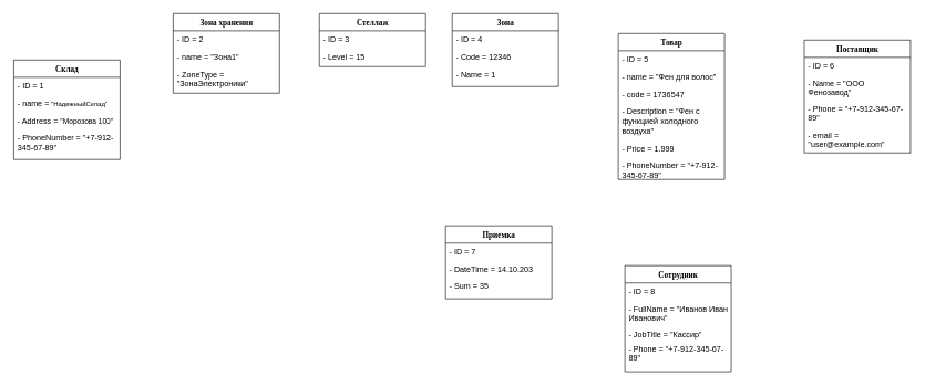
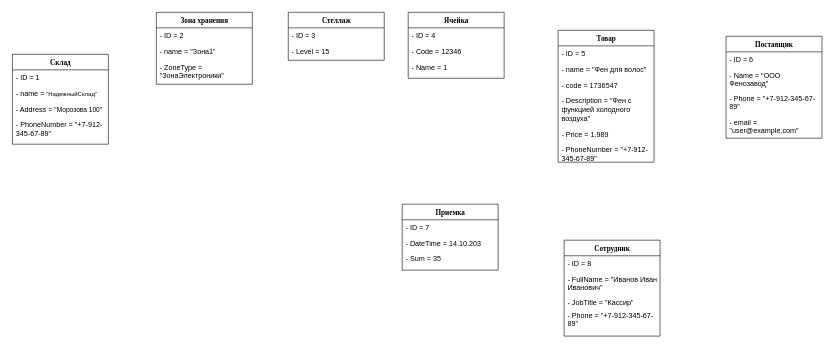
  <mxCell id="0" />
  <mxCell id="1" parent="0" />
  <mxCell id="2" value="Склад" style="swimlane;html=1;fontStyle=1;align=center;verticalAlign=top;childLayout=stackLayout;horizontal=1;startSize=26;horizontalStack=0;resizeParent=1;resizeLast=0;collapsible=1;marginBottom=0;swimlaneFillColor=#ffffff;rounded=0;shadow=0;comic=0;labelBackgroundColor=none;strokeWidth=1;fillColor=none;fontFamily=Verdana;fontSize=12" vertex="1" parent="1"><mxGeometry x="20" y="90" width="160" height="150" as="geometry" /></mxCell>
  <mxCell id="3" value="- ID = 1" style="text;html=1;strokeColor=none;fillColor=none;align=left;verticalAlign=top;spacingLeft=4;spacingRight=4;whiteSpace=wrap;overflow=hidden;rotatable=0;points=[[0,0.5],[1,0.5]];portConstraint=eastwest;" vertex="1" parent="2"><mxGeometry y="26" width="160" height="26" as="geometry" /></mxCell>
  <mxCell id="4" value="&lt;font&gt;- name =&lt;/font&gt;&lt;font style=&quot;font-size: 10px;&quot;&gt; &quot;НадежныйСклад&quot;&lt;/font&gt;" style="text;html=1;strokeColor=none;fillColor=none;align=left;verticalAlign=top;spacingLeft=4;spacingRight=4;whiteSpace=wrap;overflow=hidden;rotatable=0;points=[[0,0.5],[1,0.5]];portConstraint=eastwest;" vertex="1" parent="2"><mxGeometry y="52" width="160" height="26" as="geometry" /></mxCell>
  <mxCell id="5" value="- Address = &lt;font style=&quot;font-size: 11px;&quot;&gt;&quot;Морозова 100&quot;&lt;/font&gt;" style="text;html=1;strokeColor=none;fillColor=none;align=left;verticalAlign=top;spacingLeft=4;spacingRight=4;whiteSpace=wrap;overflow=hidden;rotatable=0;points=[[0,0.5],[1,0.5]];portConstraint=eastwest;" vertex="1" parent="2"><mxGeometry y="78" width="160" height="26" as="geometry" /></mxCell>
  <mxCell id="6" value="&lt;font&gt;- PhoneNumber = &lt;font style=&quot;&quot;&gt;&quot;+7-912-345-67-89&quot;&lt;/font&gt;&lt;/font&gt;" style="text;html=1;strokeColor=none;fillColor=none;align=left;verticalAlign=top;spacingLeft=4;spacingRight=4;whiteSpace=wrap;overflow=hidden;rotatable=0;points=[[0,0.5],[1,0.5]];portConstraint=eastwest;" vertex="1" parent="2"><mxGeometry y="104" width="160" height="36" as="geometry" /></mxCell>
  <mxCell id="7" value="Зона хранения" style="swimlane;html=1;fontStyle=1;align=center;verticalAlign=top;childLayout=stackLayout;horizontal=1;startSize=26;horizontalStack=0;resizeParent=1;resizeLast=0;collapsible=1;marginBottom=0;swimlaneFillColor=#ffffff;rounded=0;shadow=0;comic=0;labelBackgroundColor=none;strokeWidth=1;fillColor=none;fontFamily=Verdana;fontSize=12" vertex="1" parent="1"><mxGeometry x="260" y="20" width="160" height="120" as="geometry" /></mxCell>
  <mxCell id="8" value="- ID = 2" style="text;html=1;strokeColor=none;fillColor=none;align=left;verticalAlign=top;spacingLeft=4;spacingRight=4;whiteSpace=wrap;overflow=hidden;rotatable=0;points=[[0,0.5],[1,0.5]];portConstraint=eastwest;" vertex="1" parent="7"><mxGeometry y="26" width="160" height="26" as="geometry" /></mxCell>
  <mxCell id="9" value="- name = &quot;Зона1&quot;" style="text;html=1;strokeColor=none;fillColor=none;align=left;verticalAlign=top;spacingLeft=4;spacingRight=4;whiteSpace=wrap;overflow=hidden;rotatable=0;points=[[0,0.5],[1,0.5]];portConstraint=eastwest;" vertex="1" parent="7"><mxGeometry y="52" width="160" height="26" as="geometry" /></mxCell>
  <mxCell id="10" value="- ZoneType = &quot;ЗонаЭлектроники&quot;" style="text;html=1;strokeColor=none;fillColor=none;align=left;verticalAlign=top;spacingLeft=4;spacingRight=4;whiteSpace=wrap;overflow=hidden;rotatable=0;points=[[0,0.5],[1,0.5]];portConstraint=eastwest;" vertex="1" parent="7"><mxGeometry y="78" width="160" height="42" as="geometry" /></mxCell>
  <mxCell id="11" value="Стеллаж" style="swimlane;html=1;fontStyle=1;align=center;verticalAlign=top;childLayout=stackLayout;horizontal=1;startSize=26;horizontalStack=0;resizeParent=1;resizeLast=0;collapsible=1;marginBottom=0;swimlaneFillColor=#ffffff;rounded=0;shadow=0;comic=0;labelBackgroundColor=none;strokeWidth=1;fillColor=none;fontFamily=Verdana;fontSize=12" vertex="1" parent="1"><mxGeometry x="480" y="20" width="160" height="80" as="geometry" /></mxCell>
  <mxCell id="12" value="- ID = 3" style="text;html=1;strokeColor=none;fillColor=none;align=left;verticalAlign=top;spacingLeft=4;spacingRight=4;whiteSpace=wrap;overflow=hidden;rotatable=0;points=[[0,0.5],[1,0.5]];portConstraint=eastwest;" vertex="1" parent="11"><mxGeometry y="26" width="160" height="26" as="geometry" /></mxCell>
  <mxCell id="13" value="- Level = 15" style="text;html=1;strokeColor=none;fillColor=none;align=left;verticalAlign=top;spacingLeft=4;spacingRight=4;whiteSpace=wrap;overflow=hidden;rotatable=0;points=[[0,0.5],[1,0.5]];portConstraint=eastwest;" vertex="1" parent="11"><mxGeometry y="52" width="160" height="26" as="geometry" /></mxCell>
- <mxCell id="14" value="Зона" style="swimlane;html=1;fontStyle=1;align=center;verticalAlign=top;childLayout=stackLayout;horizontal=1;startSize=26;horizontalStack=0;resizeParent=1;resizeLast=0;collapsible=1;marginBottom=0;swimlaneFillColor=#ffffff;rounded=0;shadow=0;comic=0;labelBackgroundColor=none;strokeWidth=1;fillColor=none;fontFamily=Verdana;fontSize=12" vertex="1" parent="1"><mxGeometry x="680" y="20" width="160" height="110" as="geometry" /></mxCell>
+ <mxCell id="14" value="Ячейка" style="swimlane;html=1;fontStyle=1;align=center;verticalAlign=top;childLayout=stackLayout;horizontal=1;startSize=26;horizontalStack=0;resizeParent=1;resizeLast=0;collapsible=1;marginBottom=0;swimlaneFillColor=#ffffff;rounded=0;shadow=0;comic=0;labelBackgroundColor=none;strokeWidth=1;fillColor=none;fontFamily=Verdana;fontSize=12" vertex="1" parent="1"><mxGeometry x="680" y="20" width="160" height="110" as="geometry" /></mxCell>
  <mxCell id="15" value="- ID = 4" style="text;html=1;strokeColor=none;fillColor=none;align=left;verticalAlign=top;spacingLeft=4;spacingRight=4;whiteSpace=wrap;overflow=hidden;rotatable=0;points=[[0,0.5],[1,0.5]];portConstraint=eastwest;" vertex="1" parent="14"><mxGeometry y="26" width="160" height="26" as="geometry" /></mxCell>
  <mxCell id="16" value="- Code = 12346" style="text;html=1;strokeColor=none;fillColor=none;align=left;verticalAlign=top;spacingLeft=4;spacingRight=4;whiteSpace=wrap;overflow=hidden;rotatable=0;points=[[0,0.5],[1,0.5]];portConstraint=eastwest;" vertex="1" parent="14"><mxGeometry y="52" width="160" height="26" as="geometry" /></mxCell>
  <mxCell id="17" value="- Name = 1" style="text;html=1;strokeColor=none;fillColor=none;align=left;verticalAlign=top;spacingLeft=4;spacingRight=4;whiteSpace=wrap;overflow=hidden;rotatable=0;points=[[0,0.5],[1,0.5]];portConstraint=eastwest;" vertex="1" parent="14"><mxGeometry y="78" width="160" height="26" as="geometry" /></mxCell>
  <mxCell id="18" value="Товар" style="swimlane;html=1;fontStyle=1;align=center;verticalAlign=top;childLayout=stackLayout;horizontal=1;startSize=26;horizontalStack=0;resizeParent=1;resizeLast=0;collapsible=1;marginBottom=0;swimlaneFillColor=#ffffff;rounded=0;shadow=0;comic=0;labelBackgroundColor=none;strokeWidth=1;fillColor=none;fontFamily=Verdana;fontSize=12" vertex="1" parent="1"><mxGeometry x="930" y="50" width="160" height="220" as="geometry" /></mxCell>
  <mxCell id="19" value="- ID = 5" style="text;html=1;strokeColor=none;fillColor=none;align=left;verticalAlign=top;spacingLeft=4;spacingRight=4;whiteSpace=wrap;overflow=hidden;rotatable=0;points=[[0,0.5],[1,0.5]];portConstraint=eastwest;" vertex="1" parent="18"><mxGeometry y="26" width="160" height="26" as="geometry" /></mxCell>
  <mxCell id="20" value="- name = &quot;Фен для волос&quot;" style="text;html=1;strokeColor=none;fillColor=none;align=left;verticalAlign=top;spacingLeft=4;spacingRight=4;whiteSpace=wrap;overflow=hidden;rotatable=0;points=[[0,0.5],[1,0.5]];portConstraint=eastwest;" vertex="1" parent="18"><mxGeometry y="52" width="160" height="26" as="geometry" /></mxCell>
  <mxCell id="21" value="- code = 1736547" style="text;html=1;strokeColor=none;fillColor=none;align=left;verticalAlign=top;spacingLeft=4;spacingRight=4;whiteSpace=wrap;overflow=hidden;rotatable=0;points=[[0,0.5],[1,0.5]];portConstraint=eastwest;" vertex="1" parent="18"><mxGeometry y="78" width="160" height="26" as="geometry" /></mxCell>
  <mxCell id="22" value="- Description = &quot;Фен с функцией холодного воздуха&quot;" style="text;html=1;strokeColor=none;fillColor=none;align=left;verticalAlign=top;spacingLeft=4;spacingRight=4;whiteSpace=wrap;overflow=hidden;rotatable=0;points=[[0,0.5],[1,0.5]];portConstraint=eastwest;" vertex="1" parent="18"><mxGeometry y="104" width="160" height="56" as="geometry" /></mxCell>
- <mxCell id="23" value="- Price = 1.999" style="text;html=1;strokeColor=none;fillColor=none;align=left;verticalAlign=top;spacingLeft=4;spacingRight=4;whiteSpace=wrap;overflow=hidden;rotatable=0;points=[[0,0.5],[1,0.5]];portConstraint=eastwest;" vertex="1" parent="18"><mxGeometry y="160" width="160" height="26" as="geometry" /></mxCell>
+ <mxCell id="23" value="- Price = 1.989" style="text;html=1;strokeColor=none;fillColor=none;align=left;verticalAlign=top;spacingLeft=4;spacingRight=4;whiteSpace=wrap;overflow=hidden;rotatable=0;points=[[0,0.5],[1,0.5]];portConstraint=eastwest;" vertex="1" parent="18"><mxGeometry y="160" width="160" height="26" as="geometry" /></mxCell>
  <mxCell id="24" value="- PhoneNumber = &quot;+7-912-345-67-89&quot;" style="text;html=1;strokeColor=none;fillColor=none;align=left;verticalAlign=top;spacingLeft=4;spacingRight=4;whiteSpace=wrap;overflow=hidden;rotatable=0;points=[[0,0.5],[1,0.5]];portConstraint=eastwest;" vertex="1" parent="18"><mxGeometry y="186" width="160" height="34" as="geometry" /></mxCell>
  <mxCell id="25" value="Приемка" style="swimlane;html=1;fontStyle=1;align=center;verticalAlign=top;childLayout=stackLayout;horizontal=1;startSize=26;horizontalStack=0;resizeParent=1;resizeLast=0;collapsible=1;marginBottom=0;swimlaneFillColor=#ffffff;rounded=0;shadow=0;comic=0;labelBackgroundColor=none;strokeWidth=1;fillColor=none;fontFamily=Verdana;fontSize=12" vertex="1" parent="1"><mxGeometry x="670" y="340" width="160" height="110" as="geometry" /></mxCell>
  <mxCell id="26" value="- ID = 7" style="text;html=1;strokeColor=none;fillColor=none;align=left;verticalAlign=top;spacingLeft=4;spacingRight=4;whiteSpace=wrap;overflow=hidden;rotatable=0;points=[[0,0.5],[1,0.5]];portConstraint=eastwest;" vertex="1" parent="25"><mxGeometry y="26" width="160" height="26" as="geometry" /></mxCell>
  <mxCell id="27" value="- DateTime = 14.10.203" style="text;html=1;strokeColor=none;fillColor=none;align=left;verticalAlign=top;spacingLeft=4;spacingRight=4;whiteSpace=wrap;overflow=hidden;rotatable=0;points=[[0,0.5],[1,0.5]];portConstraint=eastwest;" vertex="1" parent="25"><mxGeometry y="52" width="160" height="26" as="geometry" /></mxCell>
  <mxCell id="28" value="- Sum = 35" style="text;html=1;strokeColor=none;fillColor=none;align=left;verticalAlign=top;spacingLeft=4;spacingRight=4;whiteSpace=wrap;overflow=hidden;rotatable=0;points=[[0,0.5],[1,0.5]];portConstraint=eastwest;" vertex="1" parent="25"><mxGeometry y="78" width="160" height="32" as="geometry" /></mxCell>
  <mxCell id="29" value="Сотрудник" style="swimlane;html=1;fontStyle=1;align=center;verticalAlign=top;childLayout=stackLayout;horizontal=1;startSize=26;horizontalStack=0;resizeParent=1;resizeLast=0;collapsible=1;marginBottom=0;swimlaneFillColor=#ffffff;rounded=0;shadow=0;comic=0;labelBackgroundColor=none;strokeWidth=1;fillColor=none;fontFamily=Verdana;fontSize=12" vertex="1" parent="1"><mxGeometry x="940" y="400" width="160" height="160" as="geometry" /></mxCell>
  <mxCell id="30" value="- ID = 8" style="text;html=1;strokeColor=none;fillColor=none;align=left;verticalAlign=top;spacingLeft=4;spacingRight=4;whiteSpace=wrap;overflow=hidden;rotatable=0;points=[[0,0.5],[1,0.5]];portConstraint=eastwest;" vertex="1" parent="29"><mxGeometry y="26" width="160" height="26" as="geometry" /></mxCell>
  <mxCell id="31" value="- FullName = &quot;Иванов Иван Иванович&quot;" style="text;html=1;strokeColor=none;fillColor=none;align=left;verticalAlign=top;spacingLeft=4;spacingRight=4;whiteSpace=wrap;overflow=hidden;rotatable=0;points=[[0,0.5],[1,0.5]];portConstraint=eastwest;" vertex="1" parent="29"><mxGeometry y="52" width="160" height="38" as="geometry" /></mxCell>
  <mxCell id="32" value="- JobTitle = &quot;Кассир&quot;" style="text;html=1;strokeColor=none;fillColor=none;align=left;verticalAlign=top;spacingLeft=4;spacingRight=4;whiteSpace=wrap;overflow=hidden;rotatable=0;points=[[0,0.5],[1,0.5]];portConstraint=eastwest;" vertex="1" parent="29"><mxGeometry y="90" width="160" height="22" as="geometry" /></mxCell>
  <mxCell id="33" value="- Phone = &quot;+7-912-345-67-89&quot;" style="text;html=1;strokeColor=none;fillColor=none;align=left;verticalAlign=top;spacingLeft=4;spacingRight=4;whiteSpace=wrap;overflow=hidden;rotatable=0;points=[[0,0.5],[1,0.5]];portConstraint=eastwest;" vertex="1" parent="29"><mxGeometry y="112" width="160" height="38" as="geometry" /></mxCell>
  <mxCell id="34" value="Поставщик" style="swimlane;html=1;fontStyle=1;align=center;verticalAlign=top;childLayout=stackLayout;horizontal=1;startSize=26;horizontalStack=0;resizeParent=1;resizeLast=0;collapsible=1;marginBottom=0;swimlaneFillColor=#ffffff;rounded=0;shadow=0;comic=0;labelBackgroundColor=none;strokeWidth=1;fillColor=none;fontFamily=Verdana;fontSize=12" vertex="1" parent="1"><mxGeometry x="1210" y="60" width="160" height="170" as="geometry" /></mxCell>
  <mxCell id="35" value="- ID = 6" style="text;html=1;strokeColor=none;fillColor=none;align=left;verticalAlign=top;spacingLeft=4;spacingRight=4;whiteSpace=wrap;overflow=hidden;rotatable=0;points=[[0,0.5],[1,0.5]];portConstraint=eastwest;" vertex="1" parent="34"><mxGeometry y="26" width="160" height="26" as="geometry" /></mxCell>
  <mxCell id="36" value="- Name = &quot;OOO Фенозавод&quot;" style="text;html=1;strokeColor=none;fillColor=none;align=left;verticalAlign=top;spacingLeft=4;spacingRight=4;whiteSpace=wrap;overflow=hidden;rotatable=0;points=[[0,0.5],[1,0.5]];portConstraint=eastwest;" vertex="1" parent="34"><mxGeometry y="52" width="160" height="38" as="geometry" /></mxCell>
  <mxCell id="37" value="- Phone = &quot;+7-912-345-67-89&quot;" style="text;html=1;strokeColor=none;fillColor=none;align=left;verticalAlign=top;spacingLeft=4;spacingRight=4;whiteSpace=wrap;overflow=hidden;rotatable=0;points=[[0,0.5],[1,0.5]];portConstraint=eastwest;" vertex="1" parent="34"><mxGeometry y="90" width="160" height="40" as="geometry" /></mxCell>
  <mxCell id="38" value="- email = &quot;user@example.com&quot;" style="text;html=1;strokeColor=none;fillColor=none;align=left;verticalAlign=top;spacingLeft=4;spacingRight=4;whiteSpace=wrap;overflow=hidden;rotatable=0;points=[[0,0.5],[1,0.5]];portConstraint=eastwest;" vertex="1" parent="34"><mxGeometry y="130" width="160" height="40" as="geometry" /></mxCell>
